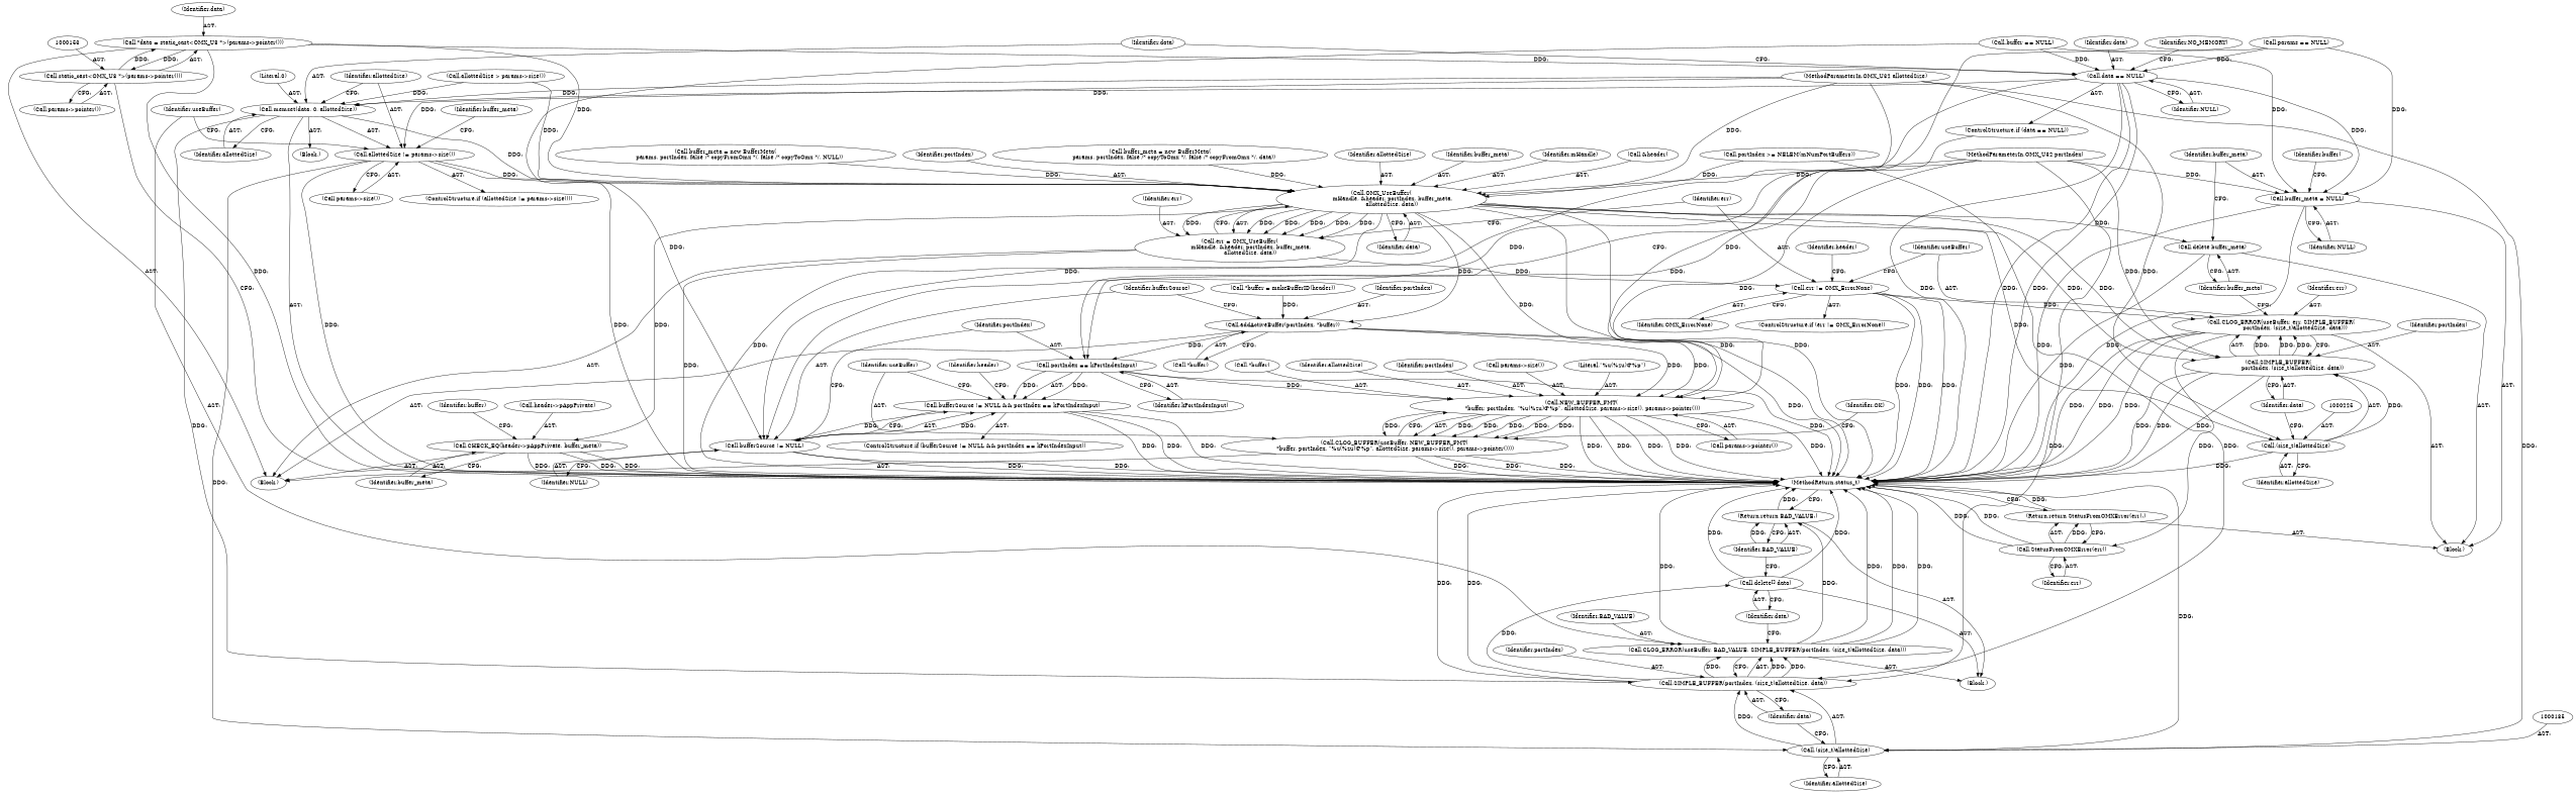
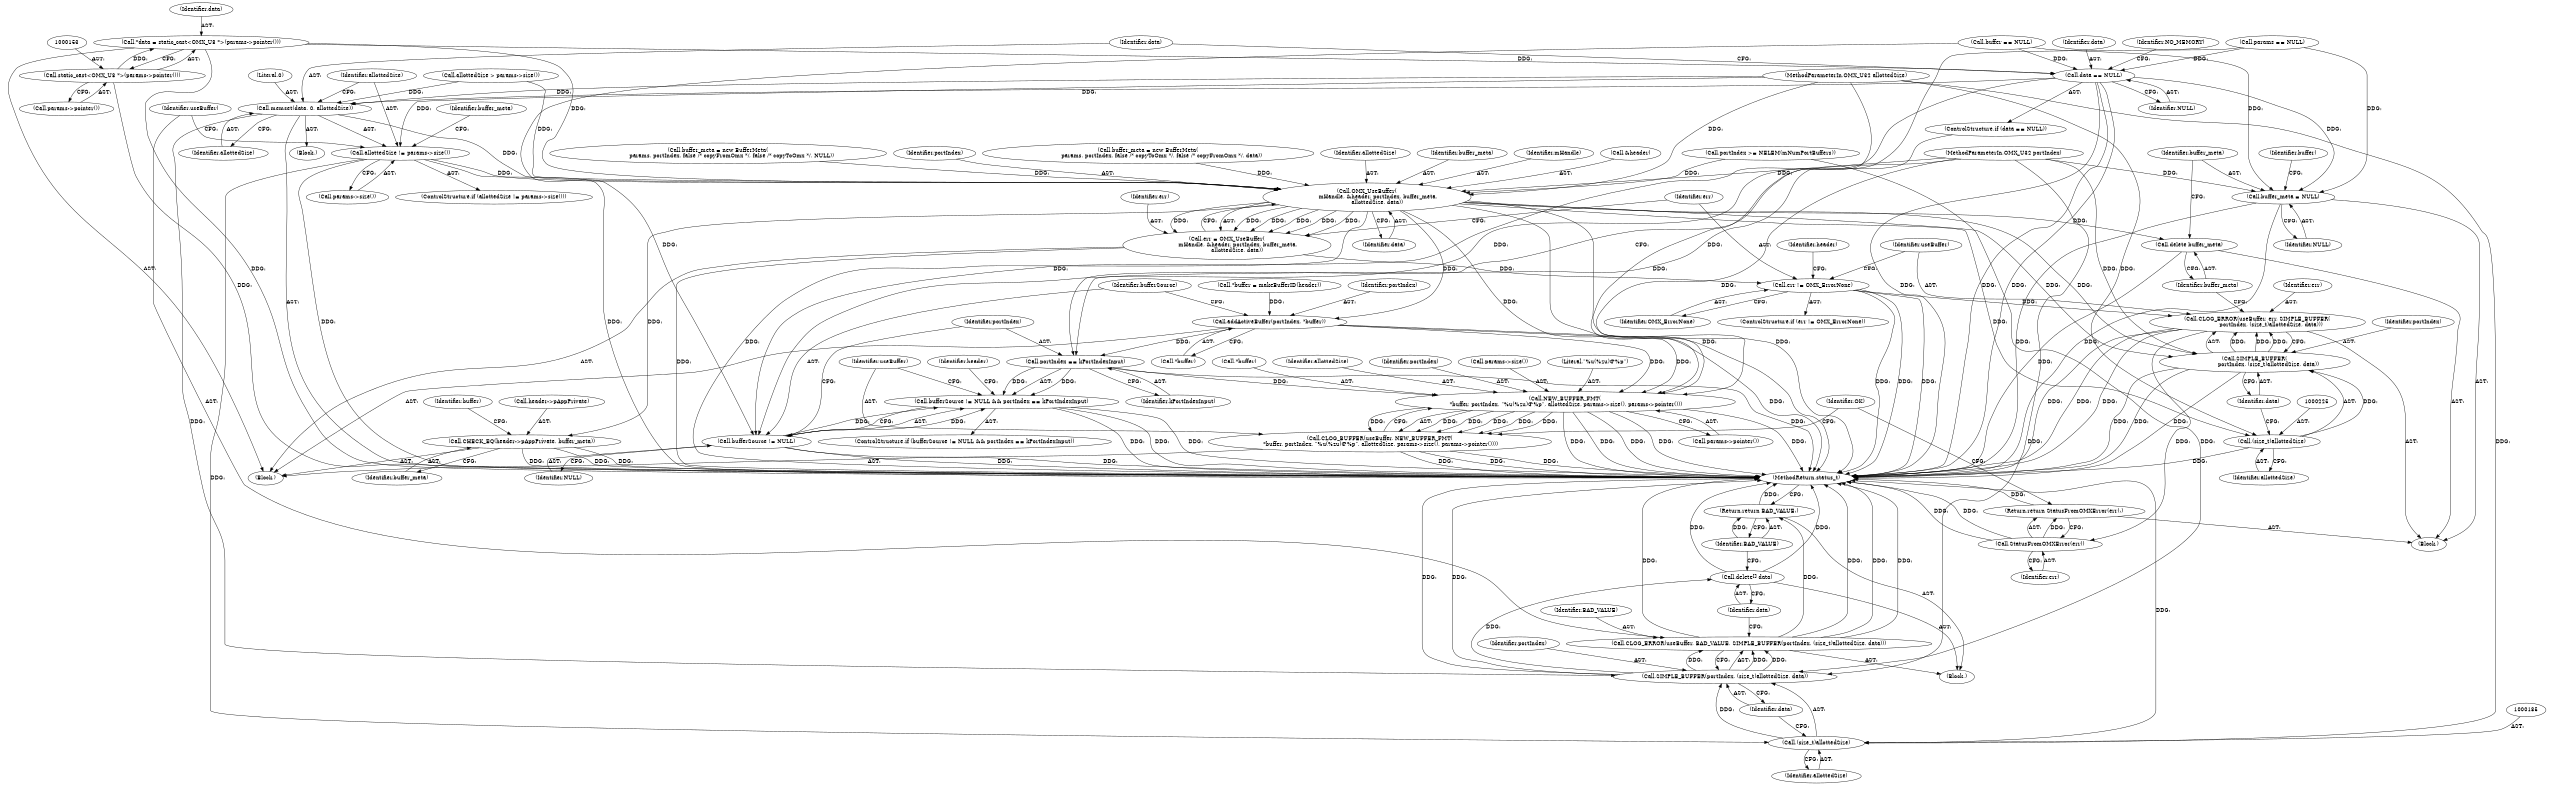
  digraph {
    n1 [label="(Call,*data = static_cast<OMX_U8 *>(params->pointer()))"]
    n2 [label="(Call,static_cast<OMX_U8 *>(params->pointer()))"]
    n3 [label="(Call,data == NULL)"]
    n4 [label="(Call,OMX_UseBuffer(\n             mHandle, &header, portIndex, buffer_meta,\n            allottedSize, data))"]
    n5 [label="(MethodReturn,status_t)"]
    n6 [label="(Block,)"]
    n7 [label="(Call,params->pointer())"]
    n8 [label="(Call,memset(data, 0, allottedSize))"]
    n9 [label="(Call,buffer_meta = NULL)"]
    n10 [label="(Call,bufferSource != NULL)"]
    n11 [label="(ControlStructure,if (data == NULL))"]
    n12 [label="(Identifier,NULL)"]
    n13 [label="(Call,err = OMX_UseBuffer(\n             mHandle, &header, portIndex, buffer_meta,\n            allottedSize, data))"]
    n14 [label="(Call,SIMPLE_BUFFER(\n                portIndex, (size_t)allottedSize, data))"]
    n15 [label="(Call,(size_t)allottedSize)"]
    n16 [label="(Call,delete buffer_meta)"]
    n17 [label="(Call,CHECK_EQ(header->pAppPrivate, buffer_meta))"]
    n18 [label="(Call,addActiveBuffer(portIndex, *buffer))"]
    n19 [label="(Call,NEW_BUFFER_FMT(\n *buffer, portIndex, \"%u(%zu)@%p\", allottedSize, params->size(), params->pointer()))"]
    n20 [label="(Identifier,data)"]
    n21 [label="(Return,return BAD_VALUE;)"]
    n22 [label="(Return,return StatusFromOMXError(err);)"]
    n23 [label="(Call,allottedSize != params->size())"]
    n24 [label="(Call,SIMPLE_BUFFER(portIndex, (size_t)allottedSize, data))"]
    n25 [label="(Block,)"]
    n26 [label="(Identifier,allottedSize)"]
    n27 [label="(Block,)"]
    n28 [label="(Identifier,NULL)"]
    n29 [label="(Call,bufferSource != NULL && portIndex == kPortIndexInput)"]
    n30 [label="(Identifier,NULL)"]
    n31 [label="(Call,portIndex == kPortIndexInput)"]
    n32 [label="(Call,(size_t)allottedSize)"]
    n33 [label="(Call,params->size())"]
    n34 [label="(ControlStructure,if (allottedSize != params->size()))"]
    n35 [label="(Call,CLOG_ERROR(useBuffer, BAD_VALUE, SIMPLE_BUFFER(portIndex, (size_t)allottedSize, data)))"]
    n36 [label="(Call,delete[] data)"]
    n37 [label="(Identifier,data)"]
    n38 [label="(Identifier,allottedSize)"]
    n39 [label="(Block,)"]
    n40 [label="(Identifier,data)"]
    n41 [label="(Identifier,BAD_VALUE)"]
    n42 [label="(Call,err != OMX_ErrorNone)"]
    n43 [label="(Call,CLOG_ERROR(useBuffer, err, SIMPLE_BUFFER(\n                portIndex, (size_t)allottedSize, data)))"]
    n44 [label="(Identifier,data)"]
    n45 [label="(Identifier,allottedSize)"]
    n46 [label="(Identifier,buffer_meta)"]
    n47 [label="(Identifier,buffer_meta)"]
    n48 [label="(Call,*buffer)"]
    n49 [label="(Call,CLOG_BUFFER(useBuffer, NEW_BUFFER_FMT(\n *buffer, portIndex, \"%u(%zu)@%p\", allottedSize, params->size(), params->pointer())))"]
    n50 [label="(Call,params->pointer())"]
    n51 [label="(Identifier,OMX_ErrorNone)"]
    n52 [label="(ControlStructure,if (err != OMX_ErrorNone))"]
    n53 [label="(Call,StatusFromOMXError(err))"]
    n54 [label="(Identifier,err)"]
    n55 [label="(Identifier,kPortIndexInput)"]
    n56 [label="(ControlStructure,if (bufferSource != NULL && portIndex == kPortIndexInput))"]
    n57 [label="(Call,params->size())"]
    n58 [label="(Call,params == NULL)"]
    n59 [label="(Call,*buffer = makeBufferID(header))"]
    n60 [label="(Literal,\"%u(%zu)@%p\")"]
    n61 [label="(Identifier,allottedSize)"]
    n62 [label="(Call,buffer_meta = new BufferMeta(\n                params, portIndex, false /* copyToOmx */, false /* copyFromOmx */, data))"]
    n63 [label="(Identifier,data)"]
    n64 [label="(Literal,0)"]
    n65 [label="(Identifier,portIndex)"]
    n66 [label="(Identifier,allottedSize)"]
    n67 [label="(Identifier,portIndex)"]
    n68 [label="(Identifier,OK)"]
    n69 [label="(Identifier,buffer_meta)"]
    n70 [label="(Identifier,err)"]
    n71 [label="(Identifier,data)"]
    n72 [label="(Identifier,err)"]
    n73 [label="(Identifier,mHandle)"]
    n74 [label="(Identifier,buffer)"]
    n75 [label="(Identifier,useBuffer)"]
    n76 [label="(Identifier,buffer_meta)"]
    n77 [label="(Identifier,portIndex)"]
    n78 [label="(Call,buffer == NULL)"]
    n79 [label="(Call,allottedSize > params->size())"]
    n80 [label="(Identifier,NO_MEMORY)"]
    n81 [label="(Identifier,buffer)"]
    n82 [label="(MethodParameterIn,OMX_U32 portIndex)"]
    n83 [label="(Identifier,BAD_VALUE)"]
    n84 [label="(MethodParameterIn,OMX_U32 allottedSize)"]
    n85 [label="(Identifier,useBuffer)"]
    n86 [label="(Identifier,useBuffer)"]
    n87 [label="(Identifier,portIndex)"]
    n88 [label="(Call,buffer_meta = new BufferMeta(\n                params, portIndex, false /* copyFromOmx */, false /* copyToOmx */, NULL))"]
    n89 [label="(Call,*buffer)"]
    n90 [label="(Identifier,allottedSize)"]
    n91 [label="(Identifier,header)"]
    n92 [label="(Identifier,portIndex)"]
    n93 [label="(Identifier,err)"]
    n94 [label="(Identifier,header)"]
    n95 [label="(Identifier,portIndex)"]
    n96 [label="(Identifier,bufferSource)"]
    n97 [label="(Call,portIndex >= NELEM(mNumPortBuffers))"]
    n98 [label="(Call,header->pAppPrivate)"]
    n99 [label="(Call,&header)"]
    n100 [label="(Identifier,buffer_meta)"]
    n101 [label="(Identifier,data)"]
    1000153
    1000185
    1000225
-   n1 -> n2 [label="DDG: "]
+   n1 -> n2 [label="CFG: "]
    n1 -> n3 [label="DDG: "]
    n1 -> n4 [label="DDG: "]
    n1 -> n5 [label="DDG: "]
    n1 -> n6 [label="AST: "]
    n2 -> n1 [label="AST: "]
    n2 -> n1 [label="DDG: "]
-   n2 -> n5 [label="CFG: "]
+   n2 -> n5 [label="DDG: "]
    n2 -> n7 [label="CFG: "]
    n3 -> n5 [label="DDG: "]
    n3 -> n5 [label="DDG: "]
    n3 -> n5 [label="DDG: "]
    n3 -> n8 [label="DDG: "]
    n3 -> n9 [label="DDG: "]
    n3 -> n10 [label="DDG: "]
    n3 -> n11 [label="AST: "]
    n3 -> n12 [label="CFG: "]
    n4 -> n5 [label="DDG: "]
    n4 -> n5 [label="DDG: "]
    n4 -> n5 [label="DDG: "]
    n4 -> n13 [label="AST: "]
    n4 -> n13 [label="DDG: "]
    n4 -> n13 [label="DDG: "]
    n4 -> n13 [label="DDG: "]
    n4 -> n13 [label="DDG: "]
    n4 -> n13 [label="DDG: "]
    n4 -> n13 [label="DDG: "]
    n4 -> n14 [label="DDG: "]
    n4 -> n14 [label="DDG: "]
    n4 -> n15 [label="DDG: "]
    n4 -> n16 [label="DDG: "]
    n4 -> n17 [label="DDG: "]
    n4 -> n18 [label="DDG: "]
    n4 -> n19 [label="DDG: "]
    n4 -> n20 [label="CFG: "]
    n5 -> n21 [label="CFG: "]
-   n5 -> n22 [label="CFG: "]
+   n68 -> n22 [label="CFG: "]
    n7 -> n2 [label="AST: "]
    n8 -> n4 [label="DDG: "]
    n8 -> n5 [label="AST: "]
    n8 -> n23 [label="AST: "]
    n8 -> n24 [label="DDG: "]
    n8 -> n25 [label="AST: "]
    n8 -> n26 [label="CFG: "]
    n9 -> n5 [label="DDG: "]
    n9 -> n5 [label="DDG: "]
    n9 -> n27 [label="AST: "]
    n9 -> n28 [label="CFG: "]
    n10 -> n5 [label="DDG: "]
    n10 -> n5 [label="DDG: "]
    n10 -> n29 [label="AST: "]
    n10 -> n29 [label="DDG: "]
    n10 -> n29 [label="DDG: "]
    n10 -> n30 [label="CFG: "]
    n11 -> n31 [label="CFG: "]
    n12 -> n3 [label="AST: "]
    n13 -> n4 [label="CFG: "]
    n13 -> n5 [label="DDG: "]
    n13 -> n6 [label="AST: "]
    n13 -> n42 [label="DDG: "]
    n14 -> n5 [label="DDG: "]
    n14 -> n5 [label="DDG: "]
    n14 -> n5 [label="DDG: "]
    n14 -> n43 [label="AST: "]
    n14 -> n43 [label="DDG: "]
    n14 -> n43 [label="DDG: "]
    n14 -> n43 [label="DDG: "]
    n14 -> n44 [label="CFG: "]
    n15 -> n5 [label="DDG: "]
    n15 -> n14 [label="AST: "]
    n15 -> n14 [label="DDG: "]
    n15 -> n45 [label="CFG: "]
    n16 -> n5 [label="DDG: "]
    n16 -> n27 [label="AST: "]
    n16 -> n46 [label="CFG: "]
    n17 -> n5 [label="DDG: "]
    n17 -> n5 [label="DDG: "]
    n17 -> n5 [label="DDG: "]
    n17 -> n6 [label="AST: "]
    n17 -> n47 [label="CFG: "]
    n18 -> n5 [label="DDG: "]
    n18 -> n6 [label="AST: "]
    n18 -> n19 [label="DDG: "]
    n18 -> n19 [label="DDG: "]
    n18 -> n31 [label="DDG: "]
    n18 -> n48 [label="CFG: "]
    n19 -> n5 [label="DDG: "]
    n19 -> n5 [label="DDG: "]
    n19 -> n5 [label="DDG: "]
    n19 -> n5 [label="DDG: "]
    n19 -> n5 [label="DDG: "]
    n19 -> n49 [label="AST: "]
    n19 -> n49 [label="DDG: "]
    n19 -> n49 [label="DDG: "]
    n19 -> n49 [label="DDG: "]
    n19 -> n49 [label="DDG: "]
    n19 -> n49 [label="DDG: "]
    n19 -> n49 [label="DDG: "]
    n19 -> n50 [label="CFG: "]
    n20 -> n4 [label="AST: "]
    n21 -> n5 [label="DDG: "]
    n21 -> n39 [label="AST: "]
    n21 -> n41 [label="CFG: "]
    n22 -> n5 [label="DDG: "]
    n22 -> n27 [label="AST: "]
    n22 -> n53 [label="CFG: "]
    n23 -> n4 [label="DDG: "]
    n23 -> n5 [label="DDG: "]
    n23 -> n5 [label="DDG: "]
    n23 -> n32 [label="DDG: "]
    n23 -> n33 [label="CFG: "]
    n23 -> n34 [label="AST: "]
    n24 -> n5 [label="DDG: "]
    n24 -> n5 [label="DDG: "]
    n24 -> n35 [label="AST: "]
    n24 -> n35 [label="DDG: "]
    n24 -> n35 [label="DDG: "]
    n24 -> n35 [label="DDG: "]
    n24 -> n36 [label="DDG: "]
    n24 -> n37 [label="CFG: "]
    n26 -> n8 [label="AST: "]
    n28 -> n9 [label="AST: "]
    n29 -> n5 [label="DDG: "]
    n29 -> n5 [label="DDG: "]
    n29 -> n5 [label="DDG: "]
    n29 -> n10 [label="CFG: "]
    n29 -> n56 [label="AST: "]
    n30 -> n10 [label="AST: "]
    n31 -> n5 [label="DDG: "]
    n31 -> n19 [label="DDG: "]
    n31 -> n29 [label="AST: "]
    n31 -> n29 [label="DDG: "]
    n31 -> n29 [label="DDG: "]
    n31 -> n55 [label="CFG: "]
    n32 -> n5 [label="DDG: "]
    n32 -> n24 [label="AST: "]
    n32 -> n24 [label="DDG: "]
    n32 -> n38 [label="CFG: "]
    n33 -> n23 [label="AST: "]
    n35 -> n5 [label="DDG: "]
    n35 -> n5 [label="DDG: "]
    n35 -> n5 [label="DDG: "]
    n35 -> n5 [label="DDG: "]
    n35 -> n21 [label="DDG: "]
    n35 -> n24 [label="CFG: "]
    n35 -> n39 [label="AST: "]
    n36 -> n5 [label="DDG: "]
    n36 -> n5 [label="DDG: "]
    n36 -> n39 [label="AST: "]
    n36 -> n40 [label="CFG: "]
    n37 -> n24 [label="AST: "]
    n37 -> n32 [label="CFG: "]
    n38 -> n32 [label="AST: "]
    n40 -> n35 [label="CFG: "]
    n40 -> n36 [label="AST: "]
    n41 -> n21 [label="AST: "]
    n41 -> n21 [label="DDG: "]
    n41 -> n36 [label="CFG: "]
    n42 -> n5 [label="DDG: "]
    n42 -> n5 [label="DDG: "]
    n42 -> n5 [label="DDG: "]
    n42 -> n43 [label="DDG: "]
    n42 -> n51 [label="CFG: "]
    n42 -> n52 [label="AST: "]
    n43 -> n5 [label="DDG: "]
    n43 -> n5 [label="DDG: "]
    n43 -> n5 [label="DDG: "]
    n43 -> n14 [label="CFG: "]
    n43 -> n27 [label="AST: "]
    n43 -> n53 [label="DDG: "]
    n44 -> n14 [label="AST: "]
    n44 -> n15 [label="CFG: "]
    n45 -> n15 [label="AST: "]
    n46 -> n16 [label="AST: "]
    n46 -> n43 [label="CFG: "]
    n47 -> n17 [label="AST: "]
    n48 -> n18 [label="AST: "]
    n49 -> n5 [label="DDG: "]
    n49 -> n5 [label="DDG: "]
    n49 -> n5 [label="DDG: "]
    n49 -> n6 [label="AST: "]
    n49 -> n19 [label="CFG: "]
    n50 -> n19 [label="AST: "]
    n51 -> n42 [label="AST: "]
    n53 -> n5 [label="DDG: "]
    n53 -> n5 [label="DDG: "]
    n53 -> n22 [label="AST: "]
    n53 -> n22 [label="DDG: "]
    n53 -> n54 [label="CFG: "]
    n54 -> n53 [label="AST: "]
    n55 -> n31 [label="AST: "]
    n57 -> n19 [label="AST: "]
    n58 -> n3 [label="DDG: "]
    n58 -> n9 [label="DDG: "]
    n58 -> n10 [label="DDG: "]
    n59 -> n18 [label="DDG: "]
    n60 -> n19 [label="AST: "]
    n61 -> n8 [label="CFG: "]
    n61 -> n23 [label="AST: "]
    n62 -> n4 [label="DDG: "]
    n63 -> n3 [label="AST: "]
    n64 -> n8 [label="AST: "]
    n65 -> n24 [label="AST: "]
    n66 -> n4 [label="AST: "]
    n67 -> n10 [label="CFG: "]
    n67 -> n31 [label="AST: "]
    n68 -> n49 [label="CFG: "]
    n69 -> n4 [label="AST: "]
    n70 -> n13 [label="AST: "]
    n71 -> n1 [label="AST: "]
    n72 -> n43 [label="AST: "]
    n73 -> n4 [label="AST: "]
    n74 -> n9 [label="CFG: "]
    n75 -> n29 [label="CFG: "]
    n75 -> n49 [label="AST: "]
    n76 -> n9 [label="AST: "]
    n76 -> n16 [label="CFG: "]
    n77 -> n18 [label="AST: "]
    n78 -> n3 [label="DDG: "]
    n78 -> n9 [label="DDG: "]
    n78 -> n10 [label="DDG: "]
    n79 -> n4 [label="DDG: "]
    n79 -> n8 [label="DDG: "]
    n80 -> n3 [label="CFG: "]
    n81 -> n17 [label="CFG: "]
    n82 -> n4 [label="DDG: "]
    n82 -> n9 [label="DDG: "]
    n82 -> n14 [label="DDG: "]
    n82 -> n19 [label="DDG: "]
    n82 -> n24 [label="DDG: "]
    n82 -> n31 [label="DDG: "]
    n83 -> n35 [label="AST: "]
    n84 -> n4 [label="DDG: "]
    n84 -> n8 [label="DDG: "]
    n84 -> n15 [label="DDG: "]
    n84 -> n19 [label="DDG: "]
    n84 -> n23 [label="DDG: "]
    n84 -> n32 [label="DDG: "]
    n85 -> n42 [label="CFG: "]
    n85 -> n43 [label="AST: "]
    n86 -> n23 [label="CFG: "]
    n86 -> n35 [label="AST: "]
    n87 -> n14 [label="AST: "]
    n88 -> n4 [label="DDG: "]
    n89 -> n19 [label="AST: "]
    n90 -> n19 [label="AST: "]
    n91 -> n29 [label="CFG: "]
    n92 -> n19 [label="AST: "]
    n93 -> n13 [label="CFG: "]
    n93 -> n42 [label="AST: "]
    n94 -> n42 [label="CFG: "]
    n95 -> n4 [label="AST: "]
    n96 -> n10 [label="AST: "]
    n96 -> n18 [label="CFG: "]
    n97 -> n4 [label="DDG: "]
    n97 -> n24 [label="DDG: "]
    n98 -> n17 [label="AST: "]
    n99 -> n4 [label="AST: "]
    n100 -> n23 [label="CFG: "]
    n101 -> n3 [label="CFG: "]
    n101 -> n8 [label="AST: "]
    1000153 -> n2 [label="AST: "]
    1000185 -> n32 [label="AST: "]
    1000225 -> n15 [label="AST: "]
  }
